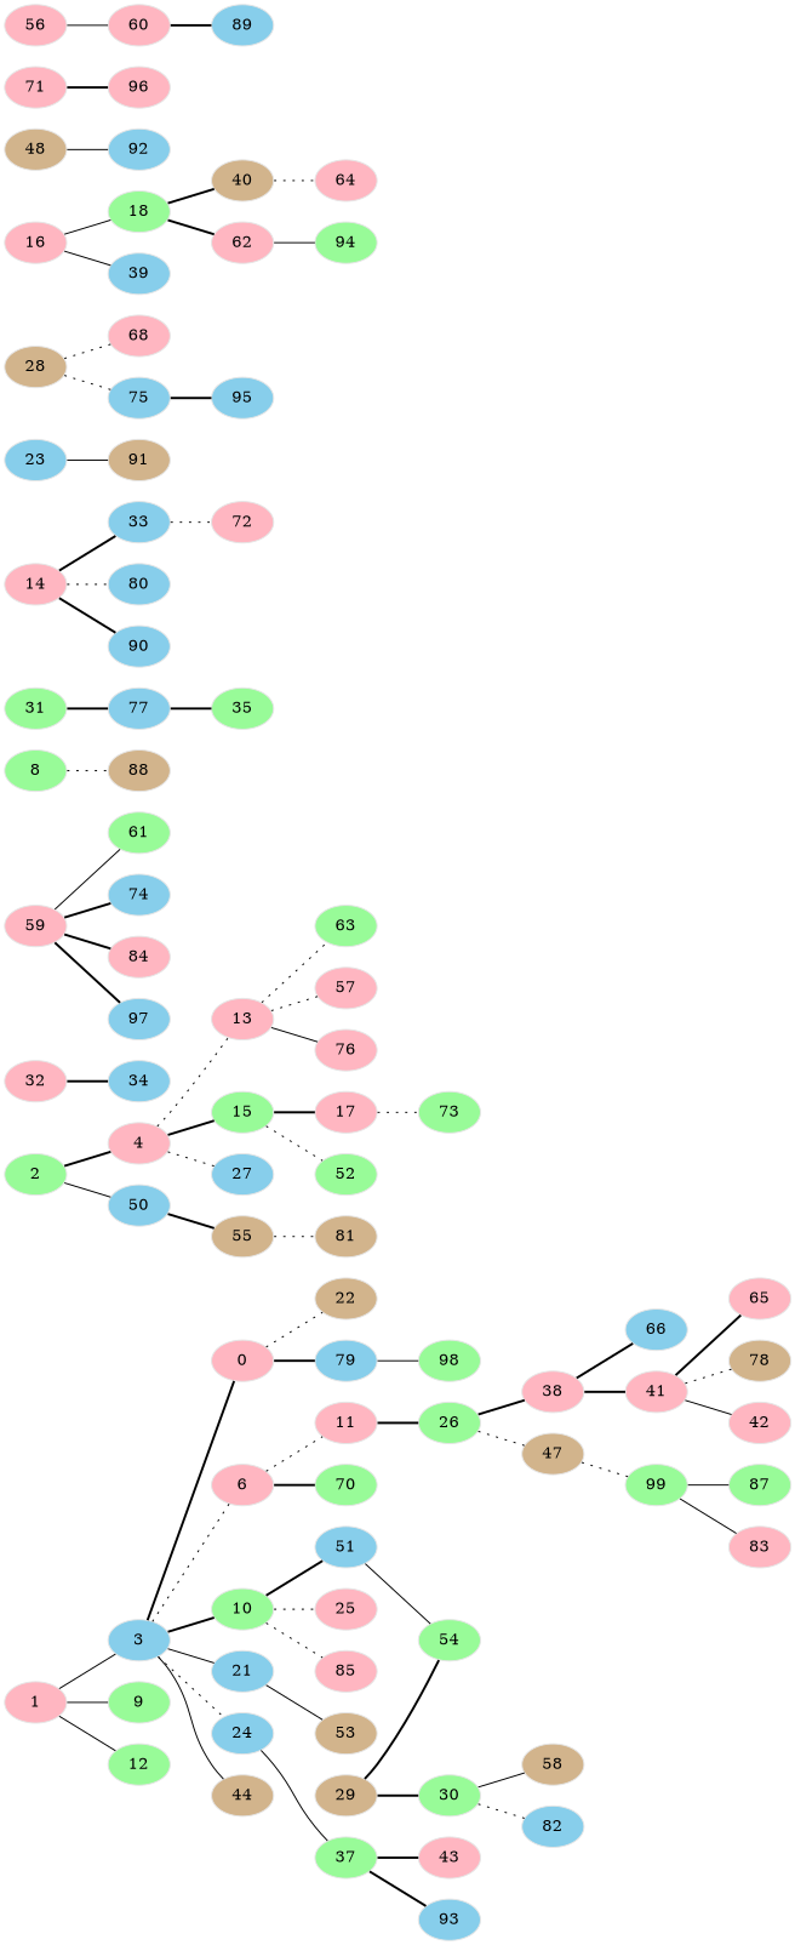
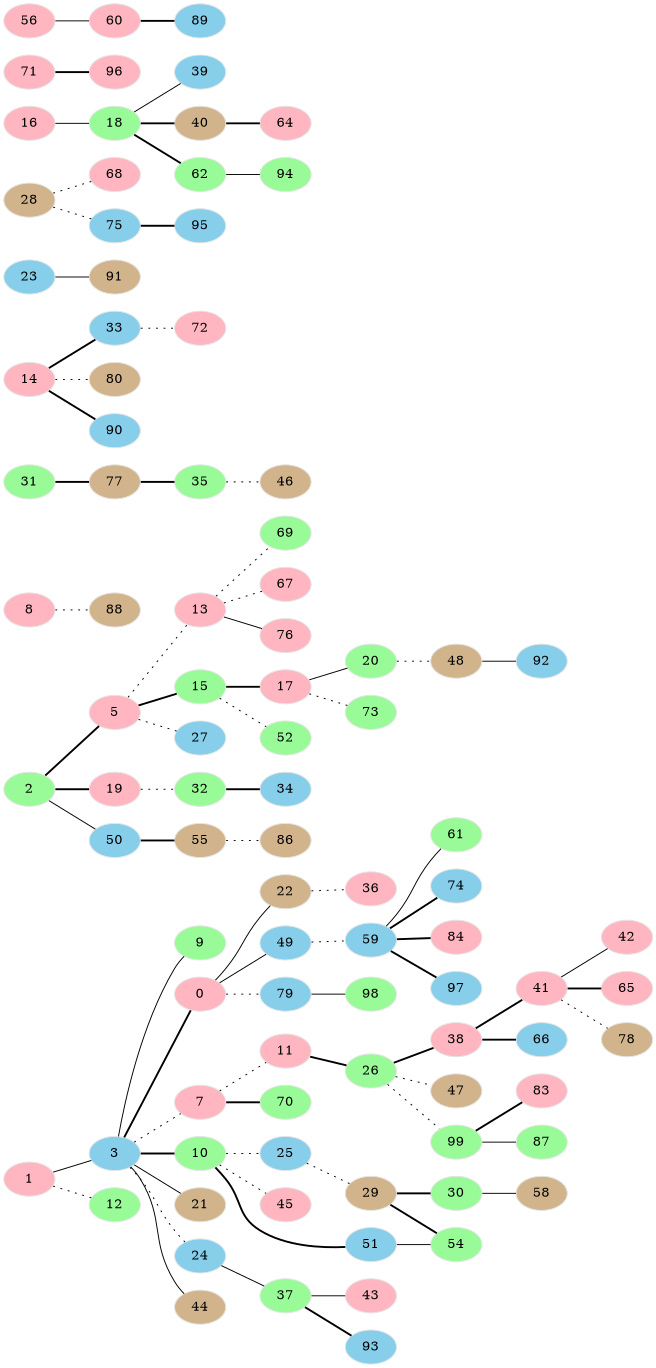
  graph {
    rankdir=LR
    node [color=gray90 fillcolor=lightpink style=filled]
    edge [style=bold]
    1
    3 [fillcolor=skyblue]
    9 [fillcolor=palegreen]
    12 [fillcolor=palegreen]
-   5 [label=4]
+   5
    2 [fillcolor=palegreen]
+   19
    50 [fillcolor=skyblue]
    n9 [label=0]
-   7 [label=6]
+   7
    10 [fillcolor=palegreen]
-   21 [fillcolor=skyblue]
+   21 [fillcolor=tan]
    24 [fillcolor=skyblue]
    44 [fillcolor=tan]
    13
    15 [fillcolor=palegreen]
    27 [fillcolor=skyblue]
-   32
+   32 [fillcolor=palegreen]
    55 [fillcolor=tan]
    22 [fillcolor=tan]
+   49 [fillcolor=skyblue]
    79 [fillcolor=skyblue]
    11
    70 [fillcolor=palegreen]
-   25
-   45 [label=85]
+   25 [fillcolor=skyblue]
+   45
    51 [fillcolor=skyblue]
-   53 [fillcolor=tan]
    37 [fillcolor=palegreen]
-   59
+   36
+   59 [fillcolor=skyblue]
    98 [fillcolor=palegreen]
    88 [fillcolor=tan]
-   8 [fillcolor=palegreen]
-   63 [fillcolor=palegreen]
-   67 [label=57]
+   8
+   63 [fillcolor=palegreen label=69]
+   67
    76
    17
    52 [fillcolor=palegreen]
-   77 [fillcolor=skyblue]
+   77 [fillcolor=tan]
    31 [fillcolor=palegreen]
    26 [fillcolor=palegreen]
    29 [fillcolor=tan]
    14
    33 [fillcolor=skyblue]
-   80 [fillcolor=skyblue]
+   80 [fillcolor=tan]
    90 [fillcolor=skyblue]
    23 [fillcolor=skyblue]
    91 [fillcolor=tan]
    38
    47 [fillcolor=tan]
    28 [fillcolor=tan]
    68
    75 [fillcolor=skyblue]
    16
    18 [fillcolor=palegreen]
    72
+   20 [fillcolor=palegreen]
    73 [fillcolor=palegreen]
    39 [fillcolor=skyblue]
    40 [fillcolor=tan]
-   62
+   62 [fillcolor=palegreen]
    48 [fillcolor=tan]
    64
    94 [fillcolor=palegreen]
    34 [fillcolor=skyblue]
    92 [fillcolor=skyblue]
    43
    93 [fillcolor=skyblue]
    30 [fillcolor=palegreen]
    54 [fillcolor=palegreen]
    41
    66 [fillcolor=skyblue]
    n74 [fillcolor=palegreen label=99]
    71
    96
    95 [fillcolor=skyblue]
    58 [fillcolor=tan]
-   82 [fillcolor=skyblue]
    56
    60
+   46 [fillcolor=tan]
    35 [fillcolor=palegreen]
    42
    65
    78 [fillcolor=tan]
    83
    87 [fillcolor=palegreen]
    61 [fillcolor=palegreen]
    74 [fillcolor=skyblue]
    84
    97 [fillcolor=skyblue]
-   86 [fillcolor=tan label=81]
+   86 [fillcolor=tan]
    89 [fillcolor=skyblue]
    1 -- 3 [style=solid]
-   1 -- 9 [style=solid]
-   1 -- 12 [style=solid]
+   3 -- 9 [style=solid]
+   1 -- 12 [style=dotted]
    3 -- n9
    3 -- 7 [style=dotted]
    3 -- 10
    3 -- 21 [style=solid]
    3 -- 24 [style=dotted]
    3 -- 44 [style=solid]
    5 -- 13 [style=dotted]
    5 -- 15
    5 -- 27 [style=dotted]
    2 -- 5
+   2 -- 19
    2 -- 50 [style=solid]
+   19 -- 32 [style=dotted]
    50 -- 55
-   n9 -- 22 [style=dotted]
-   n9 -- 79
+   n9 -- 22 [style=solid]
+   n9 -- 49 [style=solid]
+   n9 -- 79 [style=dotted]
    7 -- 11 [style=dotted]
    7 -- 70
    10 -- 25 [style=dotted]
    10 -- 45 [style=dotted]
    10 -- 51
-   21 -- 53 [style=solid]
    24 -- 37 [style=solid]
    13 -- 63 [style=dotted]
    13 -- 67 [style=dotted]
    13 -- 76 [style=solid]
    15 -- 17
    15 -- 52 [style=dotted]
    32 -- 34
    55 -- 86 [style=dotted]
+   22 -- 36 [style=dotted]
+   49 -- 59 [style=dotted]
    79 -- 98 [style=solid]
    11 -- 26
+   25 -- 29 [style=dotted]
    51 -- 54 [style=solid]
-   37 -- 43
+   37 -- 43 [style=solid]
    37 -- 93
    59 -- 61 [style=solid]
    59 -- 74
    59 -- 84
    59 -- 97
    8 -- 88 [style=dotted]
+   17 -- 20 [style=solid]
    17 -- 73 [style=dotted]
    77 -- 35
    31 -- 77
    26 -- 38
    26 -- 47 [style=dotted]
    29 -- 30
    29 -- 54
    14 -- 33
    14 -- 80 [style=dotted]
    14 -- 90
    33 -- 72 [style=dotted]
    23 -- 91 [style=solid]
    38 -- 41
    38 -- 66
-   47 -- n74 [style=dotted]
+   26 -- n74 [style=dotted]
    28 -- 68 [style=dotted]
    28 -- 75 [style=dotted]
    75 -- 95
    16 -- 18 [style=solid]
-   16 -- 39 [style=solid]
+   18 -- 39 [style=solid]
    18 -- 40
    18 -- 62
-   40 -- 64 [style=dotted]
+   20 -- 48 [style=dotted]
+   40 -- 64
    62 -- 94 [style=solid]
    48 -- 92 [style=solid]
    30 -- 58 [style=solid]
-   30 -- 82 [style=dotted]
    41 -- 42 [style=solid]
    41 -- 65
    41 -- 78 [style=dotted]
-   n74 -- 83 [style=solid]
+   n74 -- 83
    n74 -- 87 [style=solid]
    71 -- 96
    56 -- 60 [style=solid]
    60 -- 89
+   35 -- 46 [style=dotted]
  }
